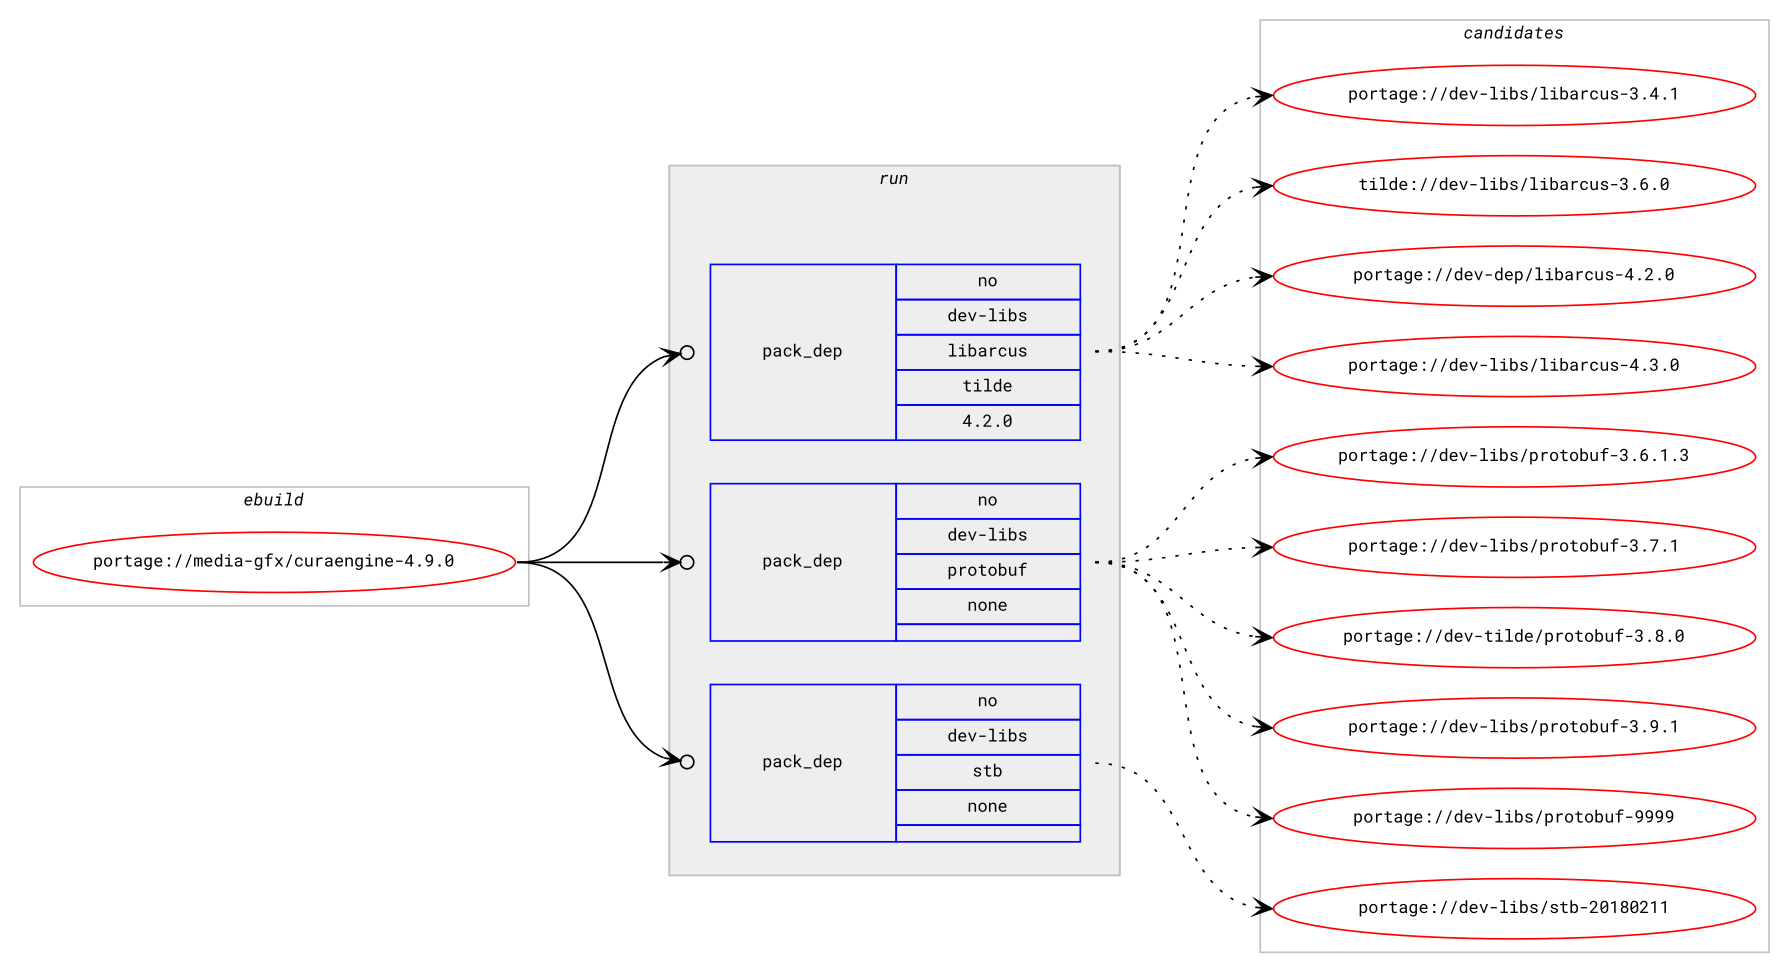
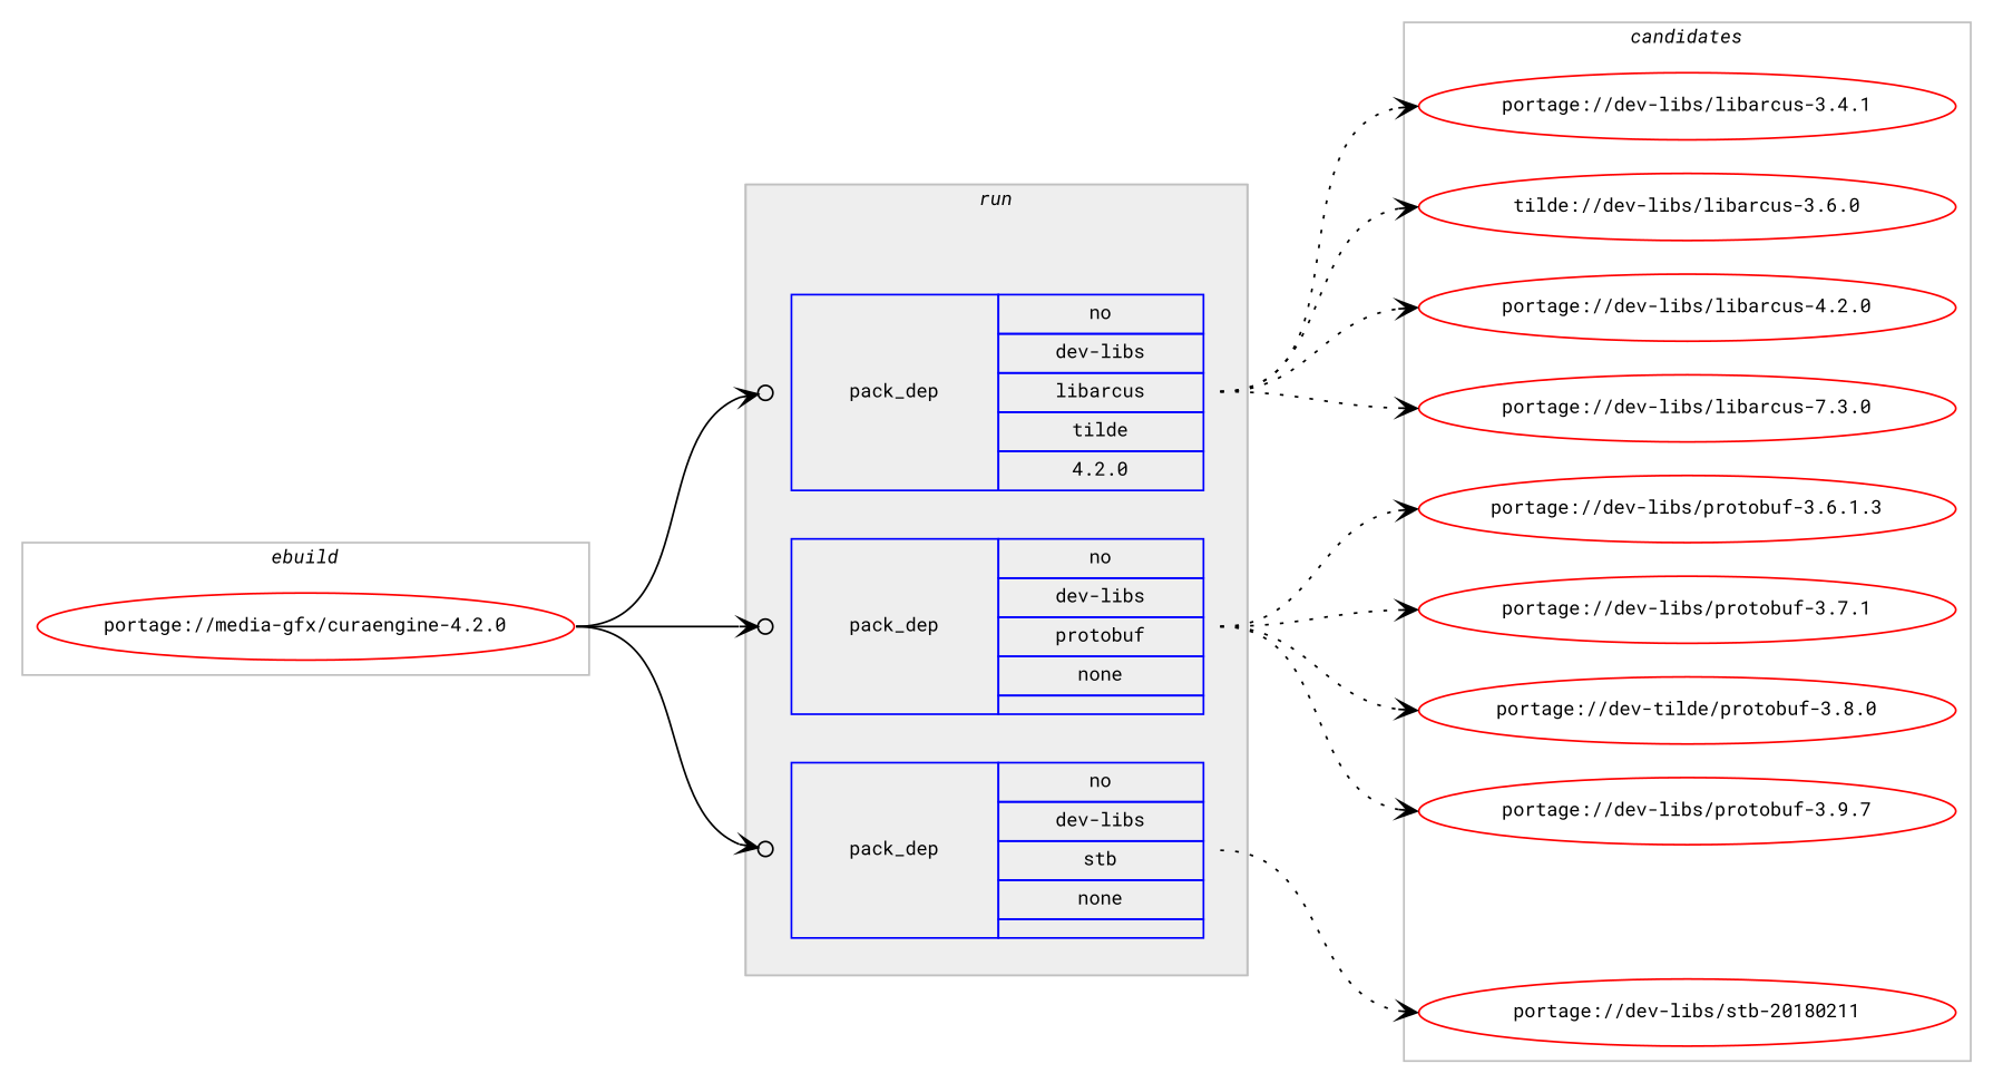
  digraph {
    compound=true
    concentrate=true
    fontname="Roboto Mono"
    fontsize=10
    newrank=true
    rankdir=LR
    ranksep=1.5
    node [color=red fontname="Roboto Mono" fontsize=10]
    edge [arrowhead=vee fontname="Roboto Mono" headport=w style=dotted tailport=e weight=100]
-   n1 [label="portage://media-gfx/curaengine-4.9.0" width=4]
+   n1 [label="portage://media-gfx/curaengine-4.2.0" width=4]
    n2 [color=blue label=<<TABLE BORDER="0" CELLBORDER="1" CELLSPACING="0" CELLPADDING="4" WIDTH="220"><TR><TD ROWSPAN="6" CELLPADDING="30">pack_dep</TD></TR><TR><TD WIDTH="110">no</TD></TR><TR><TD>dev-libs</TD></TR><TR><TD>libarcus</TD></TR><TR><TD>tilde</TD></TR><TR><TD>4.2.0</TD></TR></TABLE>> shape=none]
    n3 [color=blue label=<<TABLE BORDER="0" CELLBORDER="1" CELLSPACING="0" CELLPADDING="4" WIDTH="220"><TR><TD ROWSPAN="6" CELLPADDING="30">pack_dep</TD></TR><TR><TD WIDTH="110">no</TD></TR><TR><TD>dev-libs</TD></TR><TR><TD>protobuf</TD></TR><TR><TD>none</TD></TR><TR><TD></TD></TR></TABLE>> shape=none]
    n4 [color=blue label=<<TABLE BORDER="0" CELLBORDER="1" CELLSPACING="0" CELLPADDING="4" WIDTH="220"><TR><TD ROWSPAN="6" CELLPADDING="30">pack_dep</TD></TR><TR><TD WIDTH="110">no</TD></TR><TR><TD>dev-libs</TD></TR><TR><TD>stb</TD></TR><TR><TD>none</TD></TR><TR><TD></TD></TR></TABLE>> shape=none]
    n5 [label="portage://dev-libs/libarcus-3.4.1" width=4]
    n6 [label="tilde://dev-libs/libarcus-3.6.0" width=4]
-   n7 [label="portage://dev-dep/libarcus-4.2.0" width=4]
-   n8 [label="portage://dev-libs/libarcus-4.3.0" width=4]
+   n7 [label="portage://dev-libs/libarcus-4.2.0" width=4]
+   n8 [label="portage://dev-libs/libarcus-7.3.0" width=4]
    n9 [label="portage://dev-libs/protobuf-3.6.1.3" width=4]
    n10 [label="portage://dev-libs/protobuf-3.7.1" width=4]
    n11 [label="portage://dev-tilde/protobuf-3.8.0" width=4]
-   n12 [label="portage://dev-libs/protobuf-3.9.1" width=4]
-   n13 [label="portage://dev-libs/protobuf-9999" width=4]
+   n12 [label="portage://dev-libs/protobuf-3.9.7" width=4]
    n14 [label="portage://dev-libs/stb-20180211" width=4]
    subgraph cluster_1 {
      color=gray
      label=<<i>ebuild</i>>
      rank=same
      n1
    }
    subgraph cluster_2 {
      color=gray
      label=<<i>dependencies</i>>
      subgraph cluster_3 {
        color=gray
        fillcolor="#eeeeee"
        label=<<i>compile</i>>
        style=filled
      }
      subgraph cluster_4 {
        color=gray
        fillcolor="#eeeeee"
        label=<<i>compile and run</i>>
        style=filled
        subgraph sub_5 {
          color=gray
          fillcolor="#eeeeee"
          label=<<i>compile and run</i>>
          style=filled
          n2
        }
        subgraph sub_6 {
          color=gray
          fillcolor="#eeeeee"
          label=<<i>compile and run</i>>
          style=filled
          n3
        }
        subgraph sub_7 {
          color=gray
          fillcolor="#eeeeee"
          label=<<i>compile and run</i>>
          style=filled
          n4
        }
      }
      subgraph cluster_8 {
        color=gray
        fillcolor="#eeeeee"
        label=<<i>run</i>>
        style=filled
      }
    }
    subgraph cluster_9 {
      color=gray
      label=<<i>candidates</i>>
      rank=same
      subgraph sub_10 {
        color=black
        label=<<i>candidates</i>>
        nodesep=1
        rank=same
        n5
        n6
        n7
        n8
      }
      subgraph sub_11 {
        color=black
        label=<<i>candidates</i>>
        nodesep=1
        rank=same
        n9
        n10
        n11
        n12
-       n13
      }
      subgraph sub_12 {
        color=black
        label=<<i>candidates</i>>
        nodesep=1
        rank=same
        n14
      }
    }
    n1 -> n2 [arrowhead=odotvee style=solid weight=20]
    n1 -> n3 [arrowhead=odotvee style=solid weight=20]
    n1 -> n4 [arrowhead=odotvee style=solid weight=20]
    n2 -> n5
    n2 -> n6
    n2 -> n7
    n2 -> n8
    n3 -> n9
    n3 -> n10
    n3 -> n11
    n3 -> n12
-   n3 -> n13
    n4 -> n14
  }
